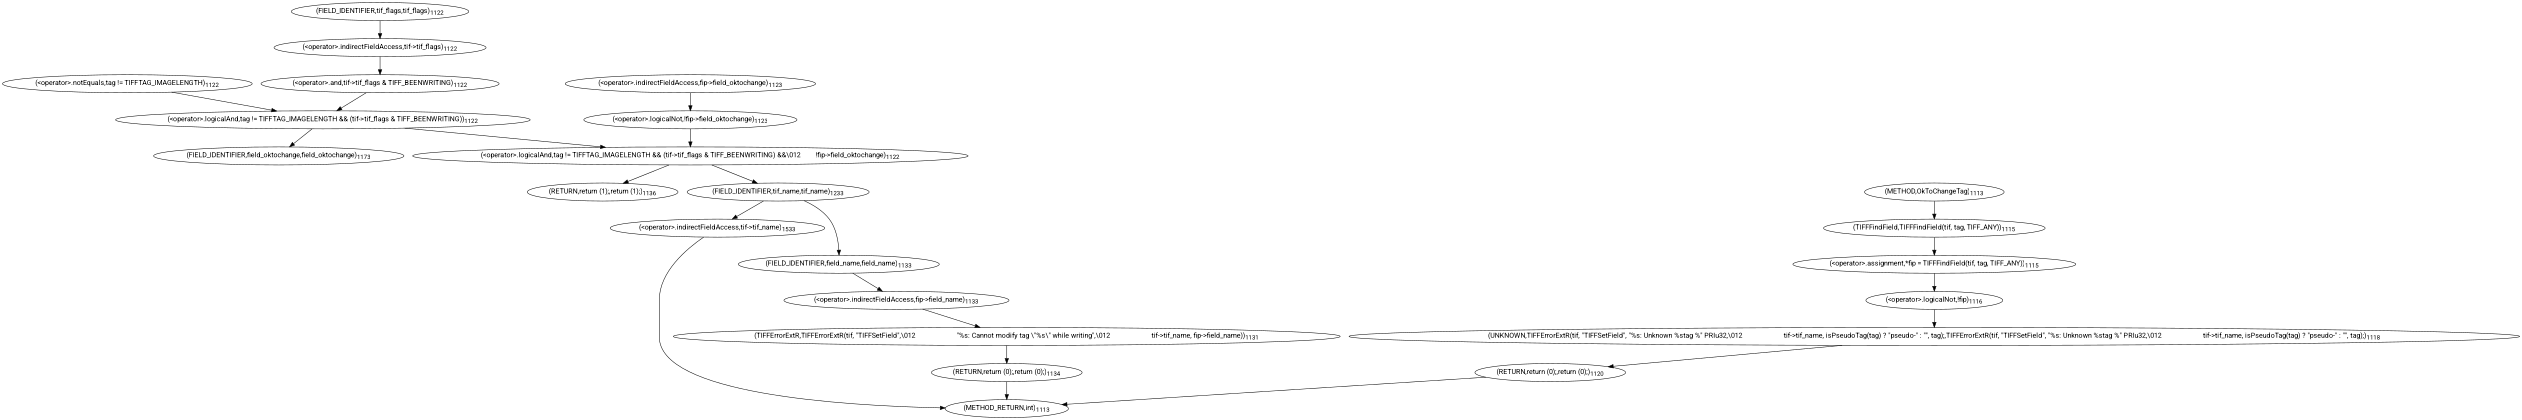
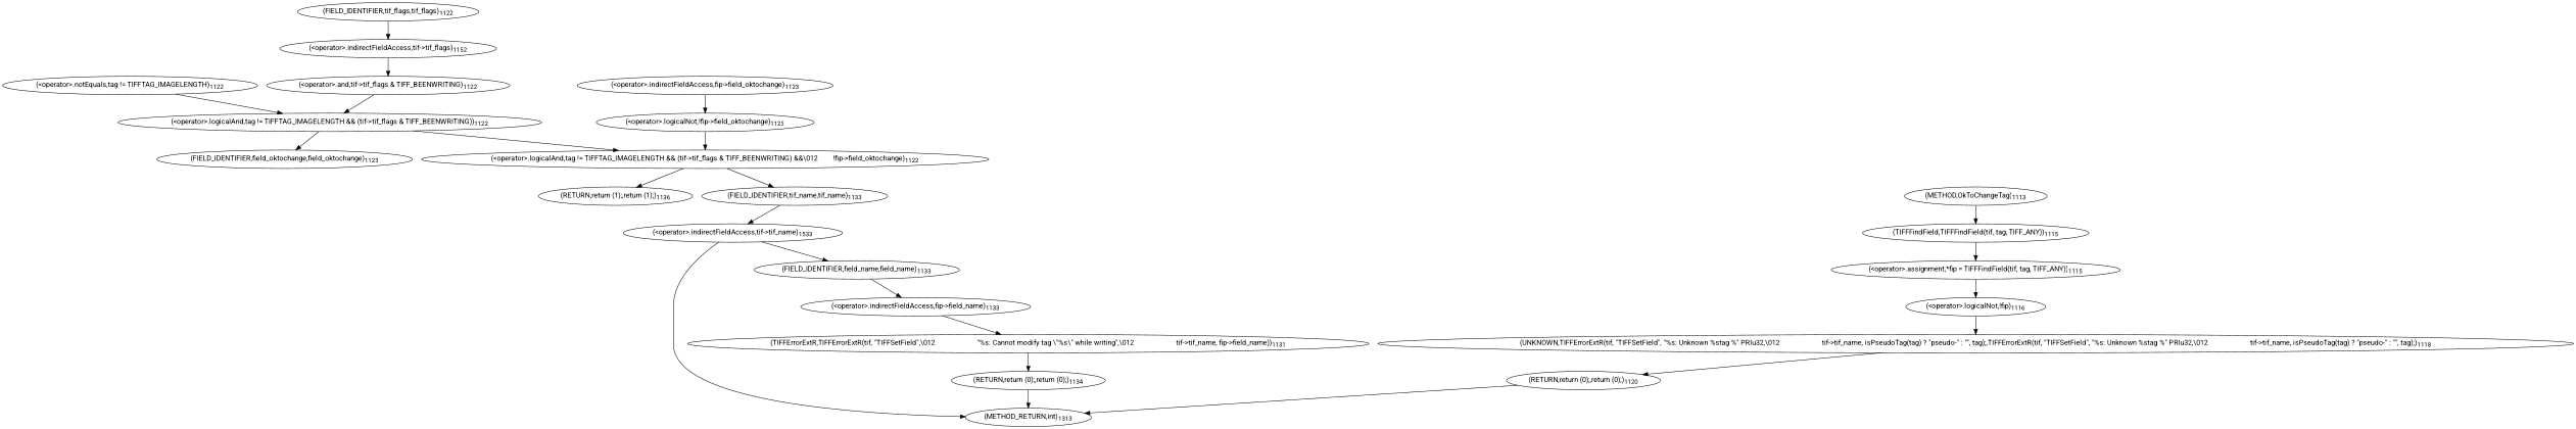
  digraph {
    fontname=Roboto
    node [fontname=Roboto]
    edge [fontname=Roboto]
    n1 [label=<(&lt;operator&gt;.assignment,*fip = TIFFFindField(tif, tag, TIFF_ANY))<SUB>1115</SUB>>]
    n2 [label=<(&lt;operator&gt;.logicalNot,!fip)<SUB>1116</SUB>>]
    n3 [label=<(UNKNOWN,TIFFErrorExtR(tif, &quot;TIFFSetField&quot;, &quot;%s: Unknown %stag %&quot; PRIu32,\012                      tif-&gt;tif_name, isPseudoTag(tag) ? &quot;pseudo-&quot; : &quot;&quot;, tag);,TIFFErrorExtR(tif, &quot;TIFFSetField&quot;, &quot;%s: Unknown %stag %&quot; PRIu32,\012                      tif-&gt;tif_name, isPseudoTag(tag) ? &quot;pseudo-&quot; : &quot;&quot;, tag);)<SUB>1118</SUB>>]
    n4 [label=<(RETURN,return (1);,return (1);)<SUB>1136</SUB>>]
-   n5 [label=<(METHOD_RETURN,int)<SUB>1113</SUB>>]
+   n5 [label=<(METHOD_RETURN,int)<SUB>1313</SUB>>]
    n6 [label=<(TIFFFindField,TIFFFindField(tif, tag, TIFF_ANY))<SUB>1115</SUB>>]
    n7 [label=<(RETURN,return (0);,return (0);)<SUB>1120</SUB>>]
    n8 [label=<(&lt;operator&gt;.notEquals,tag != TIFFTAG_IMAGELENGTH)<SUB>1122</SUB>>]
    n9 [label=<(&lt;operator&gt;.logicalAnd,tag != TIFFTAG_IMAGELENGTH &amp;&amp; (tif-&gt;tif_flags &amp; TIFF_BEENWRITING))<SUB>1122</SUB>>]
    n10 [label=<(&lt;operator&gt;.logicalAnd,tag != TIFFTAG_IMAGELENGTH &amp;&amp; (tif-&gt;tif_flags &amp; TIFF_BEENWRITING) &amp;&amp;\012        !fip-&gt;field_oktochange)<SUB>1122</SUB>>]
-   n11 [label=<(FIELD_IDENTIFIER,tif_name,tif_name)<SUB>1233</SUB>>]
+   n11 [label=<(FIELD_IDENTIFIER,tif_name,tif_name)<SUB>1133</SUB>>]
    n12 [label=<(&lt;operator&gt;.indirectFieldAccess,tif-&gt;tif_name)<SUB>1533</SUB>>]
-   n13 [label=<(FIELD_IDENTIFIER,field_oktochange,field_oktochange)<SUB>1173</SUB>>]
+   n13 [label=<(FIELD_IDENTIFIER,field_oktochange,field_oktochange)<SUB>1123</SUB>>]
    n14 [label=<(&lt;operator&gt;.logicalNot,!fip-&gt;field_oktochange)<SUB>1123</SUB>>]
    n15 [label=<(TIFFErrorExtR,TIFFErrorExtR(tif, &quot;TIFFSetField&quot;,\012                      &quot;%s: Cannot modify tag \&quot;%s\&quot; while writing&quot;,\012                      tif-&gt;tif_name, fip-&gt;field_name))<SUB>1131</SUB>>]
    n16 [label=<(RETURN,return (0);,return (0);)<SUB>1134</SUB>>]
    n17 [label=<(FIELD_IDENTIFIER,tif_flags,tif_flags)<SUB>1122</SUB>>]
-   n18 [label=<(&lt;operator&gt;.indirectFieldAccess,tif-&gt;tif_flags)<SUB>1122</SUB>>]
+   n18 [label=<(&lt;operator&gt;.indirectFieldAccess,tif-&gt;tif_flags)<SUB>1152</SUB>>]
    n19 [label=<(&lt;operator&gt;.and,tif-&gt;tif_flags &amp; TIFF_BEENWRITING)<SUB>1122</SUB>>]
    n20 [label=<(&lt;operator&gt;.indirectFieldAccess,fip-&gt;field_oktochange)<SUB>1123</SUB>>]
    n21 [label=<(FIELD_IDENTIFIER,field_name,field_name)<SUB>1133</SUB>>]
    n22 [label=<(&lt;operator&gt;.indirectFieldAccess,fip-&gt;field_name)<SUB>1133</SUB>>]
    n23 [label=<(METHOD,OkToChangeTag)<SUB>1113</SUB>>]
    n1 -> n2
    n2 -> n3
    n3 -> n7
    n6 -> n1
    n7 -> n5
    n8 -> n9
    n9 -> n10
    n9 -> n13
    n10 -> n4
    n10 -> n11
    n11 -> n12
    n12 -> n5
-   n11 -> n21
+   n12 -> n21
    n14 -> n10
    n15 -> n16
    n16 -> n5
    n17 -> n18
    n18 -> n19
    n19 -> n9
    n20 -> n14
    n21 -> n22
    n22 -> n15
    n23 -> n6
  }
